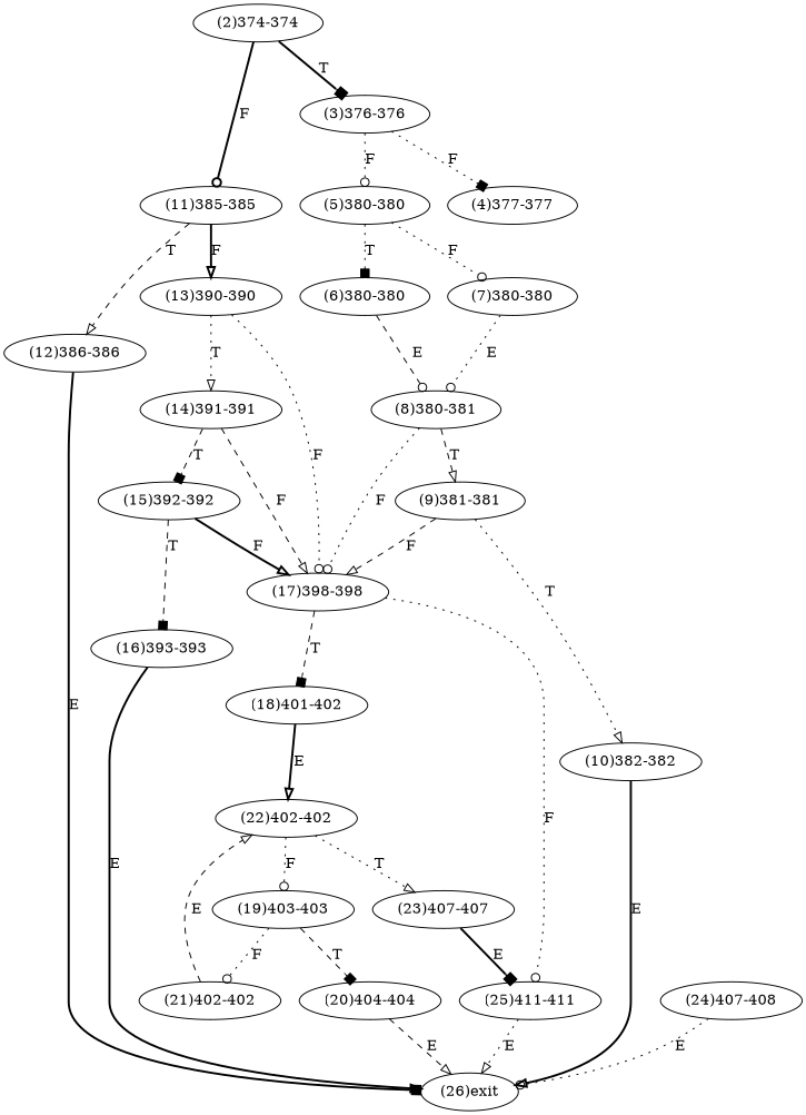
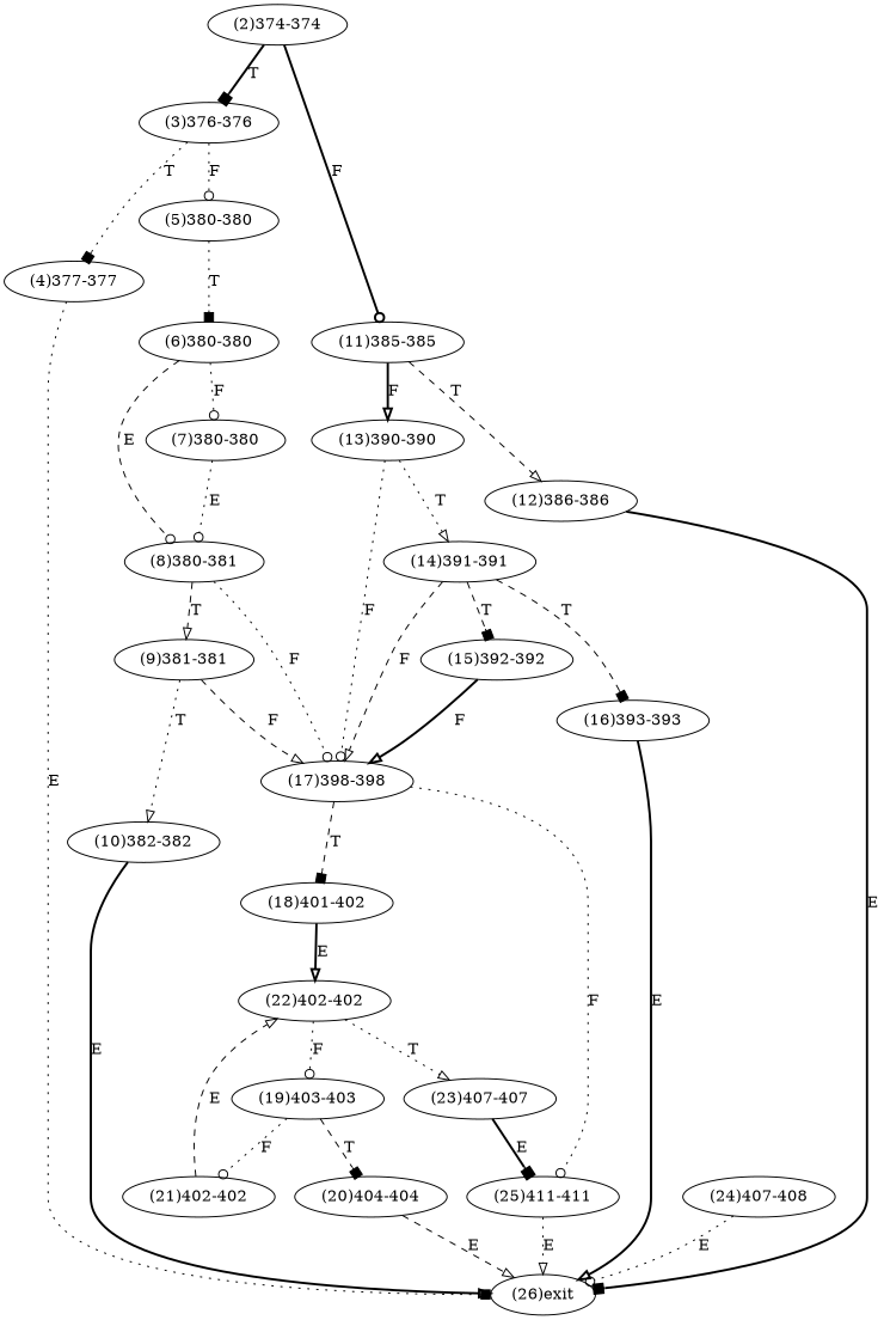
  digraph {
    edge [arrowhead=onormal style=dotted]
    n1 [label="(2)374-374"]
    n2 [label="(3)376-376"]
    n3 [label="(11)385-385"]
    n4 [label="(4)377-377"]
    n5 [label="(5)380-380"]
    n6 [label="(12)386-386"]
    n7 [label="(13)390-390"]
    n8 [label="(26)exit"]
    n9 [label="(6)380-380"]
    n10 [label="(7)380-380"]
    n11 [label="(8)380-381"]
    n12 [label="(9)381-381"]
    n13 [label="(17)398-398"]
    n14 [label="(10)382-382"]
    n15 [label="(18)401-402"]
    n16 [label="(25)411-411"]
    n17 [label="(14)391-391"]
    n18 [label="(15)392-392"]
    n19 [label="(16)393-393"]
    n20 [label="(22)402-402"]
    n21 [label="(19)403-403"]
    n22 [label="(21)402-402"]
    n23 [label="(20)404-404"]
    n24 [label="(23)407-407"]
    n25 [label="(24)407-408"]
    n1 -> n2 [arrowhead=box label=T style=bold]
    n1 -> n3 [arrowhead=odot label=F style=bold]
-   n2 -> n4 [arrowhead=box label=F]
+   n2 -> n4 [arrowhead=box label=T]
    n2 -> n5 [arrowhead=odot label=F]
    n3 -> n6 [label=T style=dashed]
    n3 -> n7 [label=F style=bold]
+   n4 -> n8 [arrowhead=box label=E]
    n5 -> n9 [arrowhead=box label=T]
-   n5 -> n10 [arrowhead=odot label=F]
+   n9 -> n10 [arrowhead=odot label=F]
    n6 -> n8 [arrowhead=box label=E style=bold]
    n7 -> n13 [arrowhead=odot label=F]
    n7 -> n17 [label=T]
    n9 -> n11 [arrowhead=odot label=E style=dashed]
    n10 -> n11 [arrowhead=odot label=E]
    n11 -> n12 [label=T style=dashed]
    n11 -> n13 [arrowhead=odot label=F]
    n12 -> n13 [label=F style=dashed]
    n12 -> n14 [label=T]
    n13 -> n15 [arrowhead=box label=T style=dashed]
    n13 -> n16 [arrowhead=odot label=F]
    n14 -> n8 [label=E style=bold]
    n15 -> n20 [label=E style=bold]
    n16 -> n8 [label=E]
    n17 -> n13 [label=F style=dashed]
    n17 -> n18 [arrowhead=box label=T style=dashed]
    n18 -> n13 [label=F style=bold]
-   n18 -> n19 [arrowhead=box label=T style=dashed]
+   n17 -> n19 [arrowhead=box label=T style=dashed]
    n19 -> n8 [label=E style=bold]
    n20 -> n21 [arrowhead=odot label=F]
    n20 -> n24 [label=T]
    n21 -> n22 [arrowhead=odot label=F]
    n21 -> n23 [arrowhead=box label=T style=dashed]
    n22 -> n20 [label=E style=dashed]
    n23 -> n8 [label=E style=dashed]
    n24 -> n16 [arrowhead=box label=E style=bold]
    n25 -> n8 [arrowhead=odot label=E]
  }
